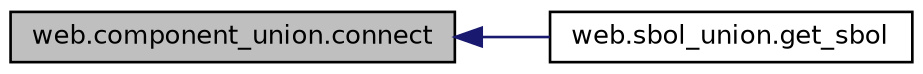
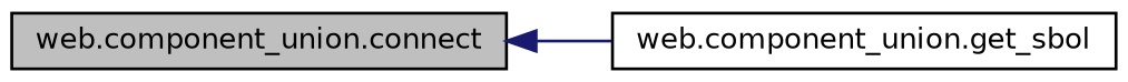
  digraph {
    rankdir=LR
    node [color=black fontname=Helvetica fontsize=10 shape=record style=filled]
    n1 [fillcolor=grey75 fontcolor=black height=0.2 label="web.component_union.connect" width=0.4]
-   n2 [fillcolor=white height=0.2 label="web.sbol_union.get_sbol" width=0.4]
+   n2 [fillcolor=white height=0.2 label="web.component_union.get_sbol" width=0.4]
    n1 -> n2 [color=midnightblue dir=back fontname=Helvetica fontsize=10 labelfontname=Helvetica labelfontsize=10 style=solid]
  }
